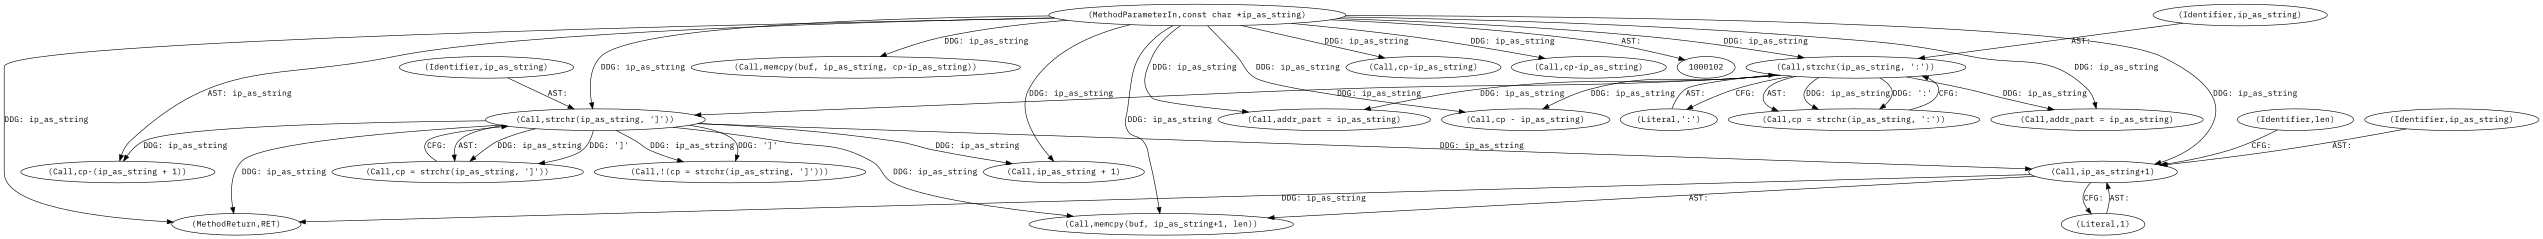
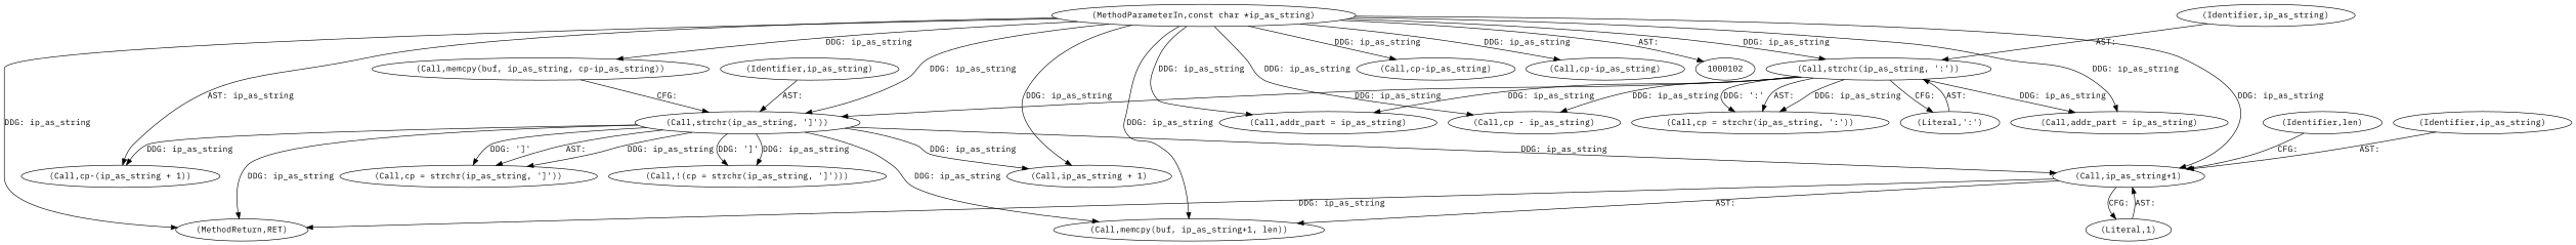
  digraph {
    fontname="IBM Plex Mono"
    node [fontname="IBM Plex Mono"]
    edge [fontname="IBM Plex Mono"]
    n1 [label="(Call,ip_as_string+1)"]
    n2 [label="(Literal,1)"]
    n3 [label="(MethodReturn,RET)"]
    n4 [label="(Call,memcpy(buf, ip_as_string+1, len))"]
    n5 [label="(MethodParameterIn,const char *ip_as_string)"]
    n6 [label="(Call,strchr(ip_as_string, ']'))"]
    n7 [label="(Call,strchr(ip_as_string, ':'))"]
    n8 [label="(Call,addr_part = ip_as_string)"]
    n9 [label="(Call,memcpy(buf, ip_as_string, cp-ip_as_string))"]
    n10 [label="(Call,cp-(ip_as_string + 1))"]
    n11 [label="(Call,cp - ip_as_string)"]
    n12 [label="(Call,ip_as_string + 1)"]
    n13 [label="(Call,cp-ip_as_string)"]
    n14 [label="(Call,addr_part = ip_as_string)"]
    n15 [label="(Call,cp-ip_as_string)"]
    1000102
    n17 [label="(Call,!(cp = strchr(ip_as_string, ']')))"]
    n18 [label="(Call,cp = strchr(ip_as_string, ']'))"]
    n19 [label="(Call,cp = strchr(ip_as_string, ':'))"]
    n20 [label="(Literal,':')"]
    n21 [label="(Identifier,ip_as_string)"]
    n22 [label="(Identifier,ip_as_string)"]
    n23 [label="(Identifier,len)"]
    n24 [label="(Identifier,ip_as_string)"]
    n1 -> n2 [label="CFG: "]
    n1 -> n3 [label="DDG: ip_as_string"]
    n1 -> n4 [label="AST: "]
    n2 -> n1 [label="AST: "]
    n5 -> n1 [label="DDG: ip_as_string"]
    n5 -> n3 [label="DDG: ip_as_string"]
    n5 -> n4 [label="DDG: ip_as_string"]
    n5 -> n6 [label="DDG: ip_as_string"]
    n5 -> n7 [label="DDG: ip_as_string"]
    n5 -> n8 [label="DDG: ip_as_string"]
    n5 -> n9 [label="DDG: ip_as_string"]
    n5 -> n10 [label="AST: ip_as_string"]
    n5 -> n11 [label="DDG: ip_as_string"]
    n5 -> n12 [label="DDG: ip_as_string"]
    n5 -> n13 [label="DDG: ip_as_string"]
    n5 -> n14 [label="DDG: ip_as_string"]
    n5 -> n15 [label="DDG: ip_as_string"]
    n5 -> 1000102 [label="AST: "]
    n6 -> n1 [label="DDG: ip_as_string"]
    n6 -> n3 [label="DDG: ip_as_string"]
    n6 -> n4 [label="DDG: ip_as_string"]
    n6 -> n10 [label="DDG: ip_as_string"]
    n6 -> n12 [label="DDG: ip_as_string"]
    n6 -> n17 [label="DDG: ip_as_string"]
    n6 -> n17 [label="DDG: ']'"]
    n6 -> n18 [label="AST: "]
    n6 -> n18 [label="DDG: ip_as_string"]
    n6 -> n18 [label="DDG: ']'"]
    n7 -> n6 [label="DDG: ip_as_string"]
    n7 -> n8 [label="DDG: ip_as_string"]
    n7 -> n11 [label="DDG: ip_as_string"]
    n7 -> n14 [label="DDG: ip_as_string"]
    n7 -> n19 [label="AST: "]
    n7 -> n19 [label="DDG: ip_as_string"]
    n7 -> n19 [label="DDG: ':'"]
    n7 -> n20 [label="CFG: "]
-   n18 -> n6 [label="CFG: "]
-   n19 -> n7 [label="CFG: "]
+   n9 -> n6 [label="CFG: "]
    n20 -> n7 [label="AST: "]
    n21 -> n6 [label="AST: "]
    n22 -> n7 [label="AST: "]
    n23 -> n1 [label="CFG: "]
    n24 -> n1 [label="AST: "]
  }
